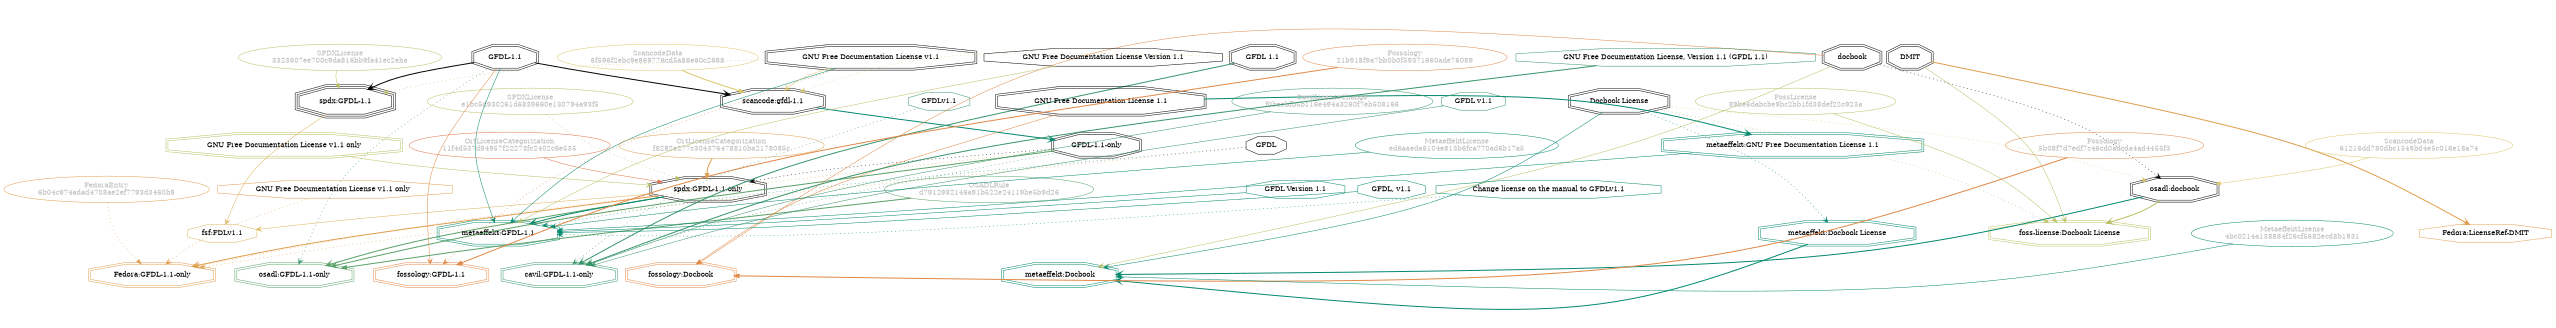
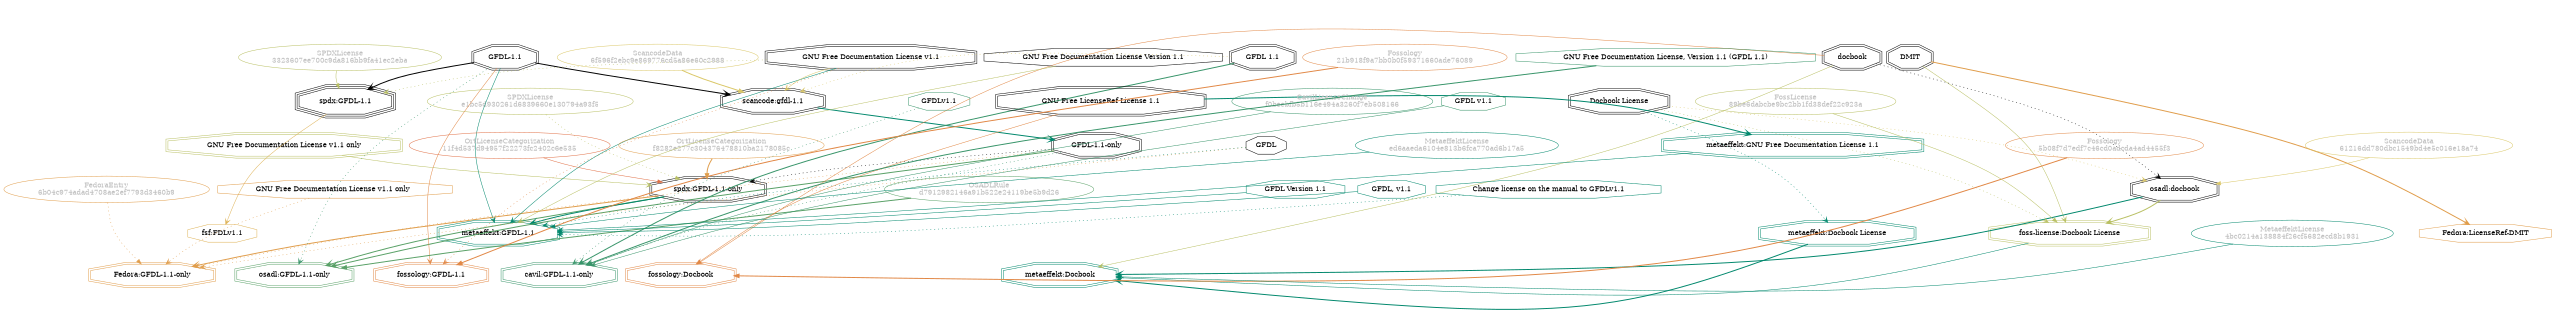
  strict digraph {
    splines=curved
    node [shape=doubleoctagon]
    edge [color="#00876c" style=solid weight=0.5 arrowhead=vee]
    n1 [color="#b8bf62" fillcolor="beige;1" fontcolor=gray label="SPDXLicense\ne1bc5d930261d6839660e130794a93f5" shape=ellipse]
    n2 [label="spdx:GFDL-1.1-only"]
    n3 [color="#e09d4b" label="Fedora:GFDL-1.1-only"]
    n4 [color="#58a066" label="osadl:GFDL-1.1-only"]
    n5 [color="#deb256" label="fsf:FDLv1.1" shape=octagon]
    n6 [color="#00876c" label="metaeffekt:GFDL-1.1"]
    n7 [label="GFDL-1.1-only"]
    n8 [color="#379469" label="cavil:GFDL-1.1-only"]
    n9 [color="#b8bf62" label="GNU Free Documentation License v1.1 only"]
    n10 [color="#b8bf62" fillcolor="beige;1" fontcolor=gray label="SPDXLicense\n3323607ee700c9da816bb9fa41ec2eba" shape=ellipse]
    n11 [label="spdx:GFDL-1.1" shape=tripleoctagon]
    n12 [label="GFDL-1.1"]
    n13 [label="scancode:gfdl-1.1"]
    n14 [color="#e18745" label="fossology:GFDL-1.1"]
    n15 [label="GNU Free Documentation License v1.1"]
    n16 [label=GFDL shape=octagon]
    n17 [color="#e09d4b" fillcolor="beige;1" fontcolor=gray label="FedoraEntry\n6b04c974adad4708ae2ef7793d3460b9" shape=ellipse]
    n18 [color="#e09d4b" label="GNU Free Documentation License v1.1 only  " shape=octagon]
    n19 [color="#e09d4b" label="Fedora:LicenseRef-DMIT" shape=octagon]
    n20 [label=DMIT]
    n21 [color="#b8bf62" label="foss-license:Docbook License"]
    n22 [color="#58a066" fillcolor="beige;1" fontcolor=gray label="OSADLRule\nd7912982146a91b522e24119be5b9d26" shape=ellipse]
    n23 [color="#dac767" fillcolor="beige;1" fontcolor=gray label="ScancodeData\n61216dd780dbc1549bd4e5c016e18a74" shape=ellipse]
    n24 [label="osadl:docbook"]
    n25 [color="#00876c" label="metaeffekt:Docbook"]
    n26 [label=docbook]
    n27 [color="#e18745" label="fossology:Docbook"]
    n28 [label="Docbook License"]
    n29 [color="#00876c" label="metaeffekt:Docbook License"]
    n30 [color="#dac767" fillcolor="beige;1" fontcolor=gray label="ScancodeData\n6f596f2ebc9e869776cd5a86e60c2988" shape=ellipse]
    n31 [label="GFDL 1.1"]
    n32 [color="#e18745" fillcolor="beige;1" fontcolor=gray label="Fossology\n5b08f7d7edf7c46cd0adcda4ad4455f3" shape=ellipse]
-   n33 [label="GNU Free Documentation License 1.1"]
+   n33 [label="GNU Free LicenseRef License 1.1"]
    n34 [color="#00876c" label="metaeffekt:GNU Free Documentation License 1.1"]
    n35 [color="#e18745" fillcolor="beige;1" fontcolor=gray label="Fossology\n21b918f9a7bb0b0f59371660ade76089" shape=ellipse]
    n36 [color="#e06f45" fillcolor="beige;1" fontcolor=gray label="OrtLicenseCategorization\n11f4d537d94957f22273fc2402c6e535" shape=ellipse]
    n37 [color="#e09d4b" fillcolor="beige;1" fontcolor=gray label="OrtLicenseCategorization\nf8282e277c304376478810ba2178085c" shape=ellipse]
    n38 [color="#379469" fillcolor="beige;1" fontcolor=gray label="CavilLicenseChange\nf0beebfb5b116e494a3260f7eb508166" shape=ellipse]
    n39 [color="#379469" label="GFDL v1.1" shape=octagon]
    n40 [color="#379469" label="GFDLv1.1" shape=octagon]
    n41 [color="#379469" label="GNU Free Documentation License, Version 1.1 (GFDL 1.1)" shape=octagon]
    n42 [color="#00876c" fillcolor="beige;1" fontcolor=gray label="MetaeffektLicense\n4bc0214a138884f26cf5682ecd8b1931" shape=ellipse]
    n43 [color="#00876c" fillcolor="beige;1" fontcolor=gray label="MetaeffektLicense\ned6aaeda6104e813b6fca770ad6b17a5" shape=ellipse]
    n44 [label="GNU Free Documentation License Version 1.1" shape=octagon]
    n45 [color="#00876c" label="GFDL Version 1.1" shape=octagon]
    n46 [color="#00876c" label="GFDL, v1.1" shape=octagon]
    n47 [color="#00876c" label="Change license on the manual to GFDLv1.1" shape=octagon]
    n48 [color="#b8bf62" fillcolor="beige;1" fontcolor=gray label="FossLicense\n89be6dabcbe9bc2bb1fd38def22c923a" shape=ellipse]
    n1 -> n2 [color="#b8bf62" style=dotted arrowhead=""]
    n2 -> n3 [color="#e09d4b" style=bold weight=0.7]
    n2 -> n4 [color="#58a066" style=bold weight=0.7]
-   n2 -> n5 [color="#deb256"]
    n2 -> n6 [style=bold weight=0.7]
    n7 -> n2 [style=dotted weight=0.7 color=""]
    n7 -> n3 [color="#e09d4b" style=dotted weight=0.7]
    n7 -> n4 [color="#58a066" style=bold weight=0.7]
    n7 -> n8 [color="#379469" style=dotted weight=0.7]
    n9 -> n2 [color="#b8bf62" weight=0.7]
    n10 -> n11 [color="#b8bf62" arrowhead=""]
    n11 -> n5 [color="#deb256"]
    n12 -> n4 [color="#379469" style=dotted]
    n12 -> n6 [weight=0.7]
    n12 -> n11 [style=bold weight=0.7 color=""]
    n12 -> n13 [style=bold weight=0.7 color=""]
    n12 -> n14 [color="#e18745" weight=0.7]
    n13 -> n7 [style=bold]
    n15 -> n6
    n15 -> n11 [color="#b8bf62" style=dotted weight=0.7]
    n15 -> n13 [color="#dac767" weight=0.7]
    n15 -> n14 [color="#e18745" style=dotted weight=0.7]
    n16 -> n3 [color="#e09d4b" style=dotted]
    n16 -> n6 [style=dotted]
    n17 -> n3 [color="#e09d4b" style=dotted arrowhead=""]
    n18 -> n3 [color="#e09d4b" style=dotted]
    n20 -> n19 [color="#e09d4b" style=bold]
    n20 -> n21 [color="#b8bf62" weight=0.7]
    n22 -> n4 [color="#58a066" style=bold arrowhead=""]
    n23 -> n24 [color="#dac767" arrowhead=""]
    n24 -> n21 [color="#b8bf62" style=bold weight=0.7]
    n24 -> n25 [style=bold]
    n26 -> n24 [style=dotted weight=0.7 color=""]
    n26 -> n25 [color="#b8bf62" weight=0.7]
    n26 -> n27 [color="#e18745" weight=0.7]
    n28 -> n21 [color="#b8bf62" style=dotted weight=0.7]
    n28 -> n24 [color="#dac767" style=dotted weight=0.7]
-   n28 -> n25
+   n21 -> n25
    n28 -> n29 [style=dotted weight=0.7]
    n29 -> n25 [style=bold weight=0.7]
    n30 -> n13 [color="#dac767" style=bold arrowhead=""]
    n31 -> n8 [color="#379469" style=bold]
    n31 -> n13 [color="#dac767" style=dotted weight=0.7]
    n32 -> n27 [color="#e18745" style=bold arrowhead=""]
    n33 -> n27 [arrowhead=normal color="#e18745" weight=0.7]
    n33 -> n34 [style=bold weight=0.7]
    n34 -> n6 [weight=0.7]
    n35 -> n14 [color="#e18745" style=bold arrowhead=""]
    n36 -> n2 [color="#e06f45" arrowhead=""]
    n37 -> n2 [color="#e09d4b" style=bold arrowhead=""]
    n38 -> n8 [color="#379469" arrowhead=""]
    n39 -> n8 [color="#379469"]
    n40 -> n8 [color="#379469" style=dotted]
    n41 -> n8 [color="#379469" style=bold]
    n42 -> n25 [arrowhead=""]
    n43 -> n6 [arrowhead=""]
    n44 -> n6 [color="#b8bf62"]
    n45 -> n6
    n46 -> n6
    n47 -> n6 [style=dotted]
    n48 -> n21 [color="#b8bf62" arrowhead=""]
  }
